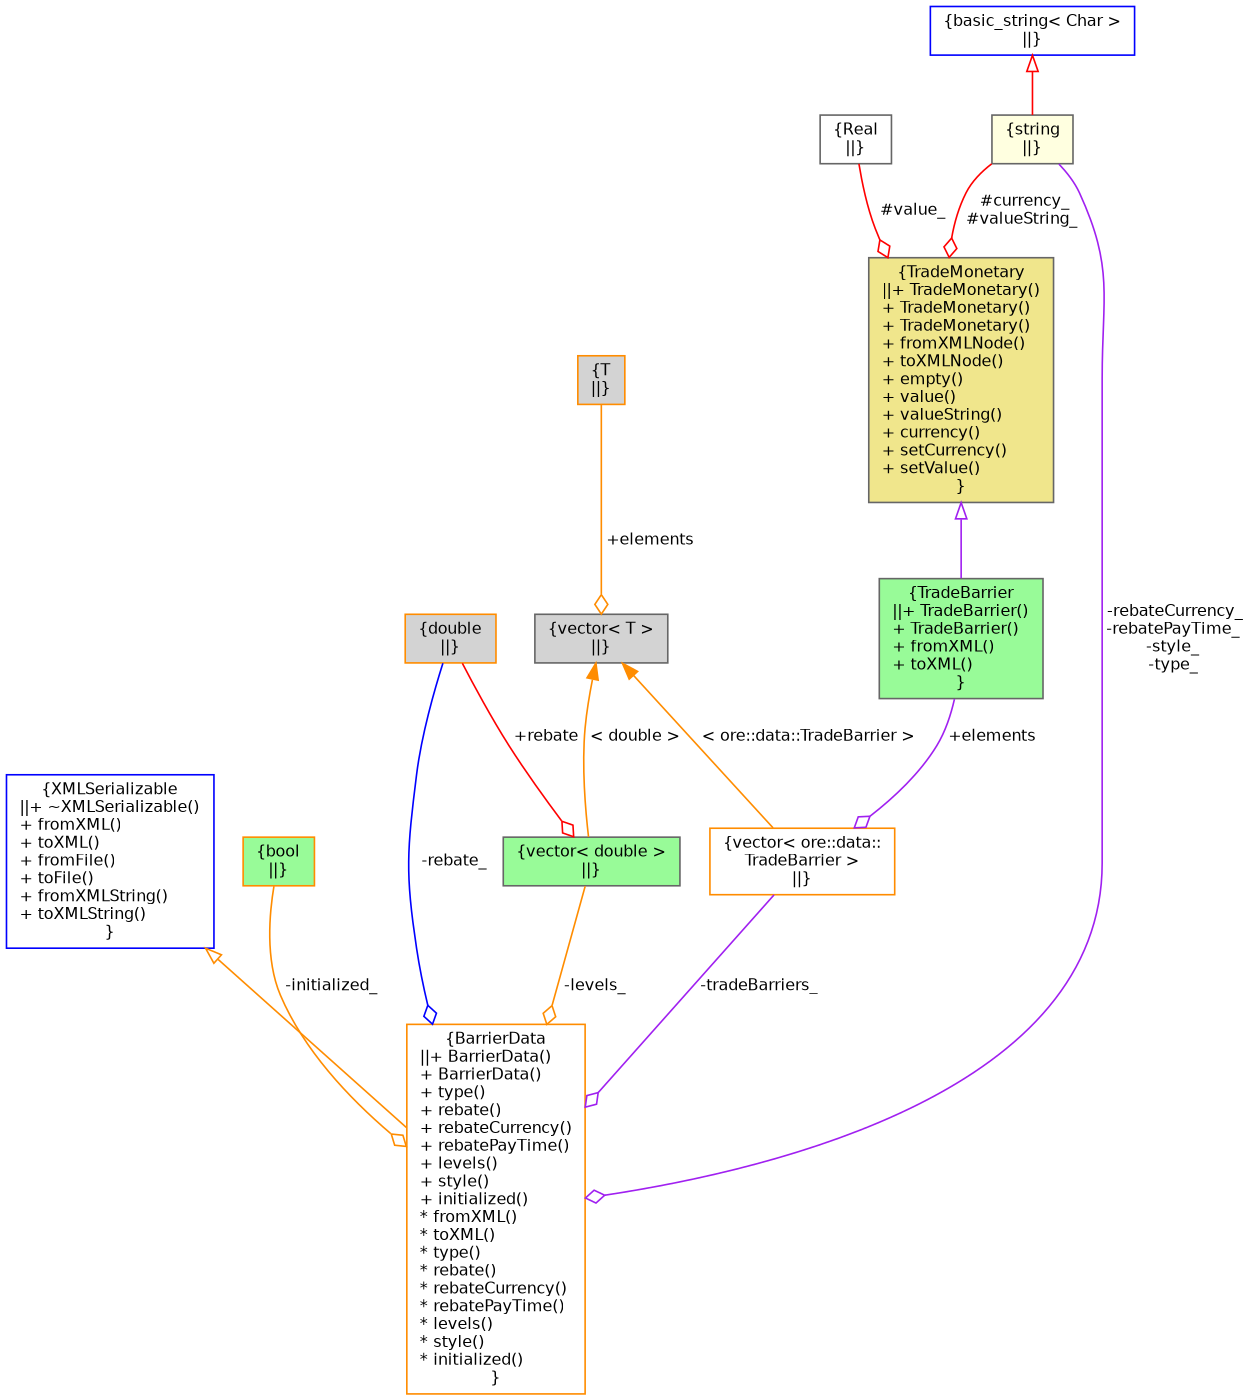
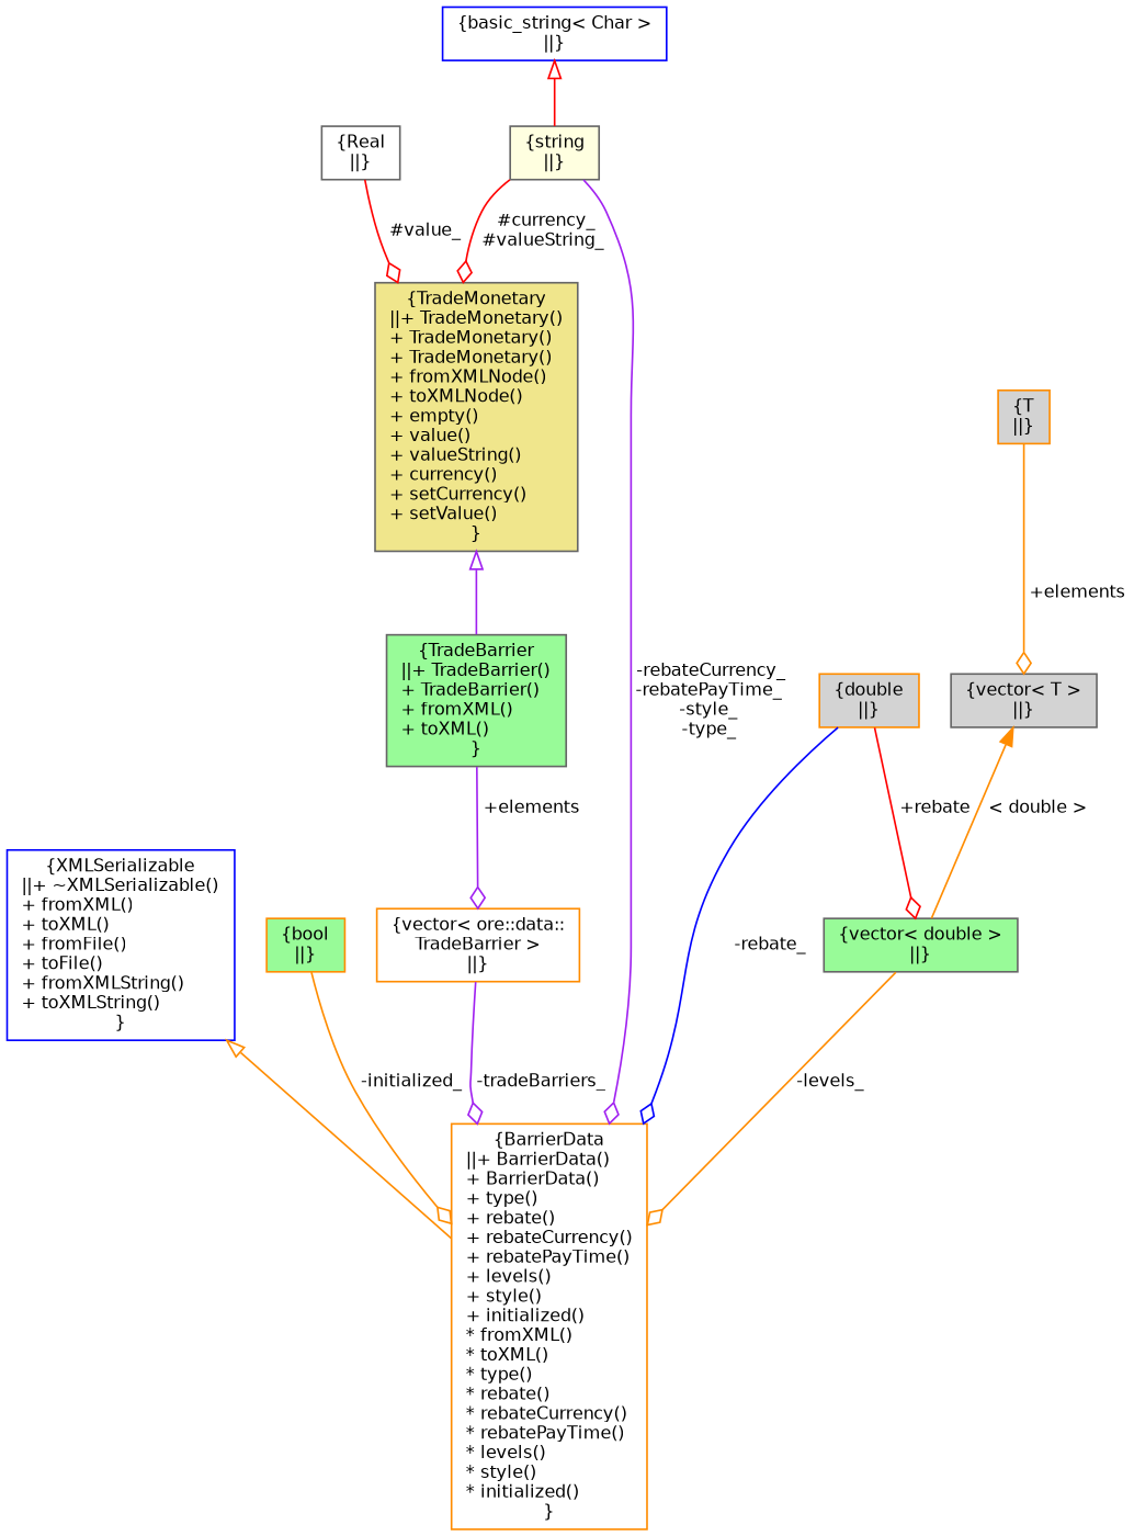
  digraph {
    node [color=gray40 fillcolor=white fontname=Helvetica fontsize=10 shape=box style=filled]
    edge [color=darkorange fontname=Helvetica fontsize=10 labelfontname=Helvetica labelfontsize=10 style=solid arrowhead=odiamond]
    n1 [color=darkorange fontcolor=black height=0.2 label="{BarrierData\n||+ BarrierData()\l+ BarrierData()\l+ type()\l+ rebate()\l+ rebateCurrency()\l+ rebatePayTime()\l+ levels()\l+ style()\l+ initialized()\l* fromXML()\l* toXML()\l* type()\l* rebate()\l* rebateCurrency()\l* rebatePayTime()\l* levels()\l* style()\l* initialized()\l}" width=0.4]
    n2 [color=blue height=0.2 label="{XMLSerializable\n||+ ~XMLSerializable()\l+ fromXML()\l+ toXML()\l+ fromFile()\l+ toFile()\l+ fromXMLString()\l+ toXMLString()\l}" width=0.4]
    n3 [color=darkorange fillcolor=palegreen height=0.2 label="{bool\n||}" width=0.4]
    n4 [fillcolor=lightyellow height=0.2 label="{string\n||}" width=0.4]
    n5 [fillcolor=khaki height=0.2 label="{TradeMonetary\n||+ TradeMonetary()\l+ TradeMonetary()\l+ TradeMonetary()\l+ fromXMLNode()\l+ toXMLNode()\l+ empty()\l+ value()\l+ valueString()\l+ currency()\l+ setCurrency()\l+ setValue()\l}" width=0.4]
    n6 [fillcolor=palegreen height=0.2 label="{TradeBarrier\n||+ TradeBarrier()\l+ TradeBarrier()\l+ fromXML()\l+ toXML()\l}" width=0.4]
    n7 [color=blue height=0.2 label="{basic_string\< Char \>\n||}" width=0.4]
    n8 [fillcolor=palegreen height=0.2 label="{vector\< double \>\n||}" width=0.4]
    n9 [color=darkorange fillcolor=lightgrey height=0.2 label="{double\n||}" width=0.4]
    n10 [fillcolor=lightgrey height=0.2 label="{vector\< T \>\n||}" width=0.4]
    n11 [color=darkorange height=0.2 label="{vector\< ore::data::\lTradeBarrier \>\n||}" width=0.4]
    n12 [color=darkorange fillcolor=lightgrey height=0.2 label="{T\n||}" width=0.4]
    n13 [height=0.2 label="{Real\n||}" width=0.4]
    n2 -> n1 [arrowtail=onormal dir=back arrowhead=""]
    n3 -> n1 [label=" -initialized_"]
    n4 -> n1 [color=purple label=" -rebateCurrency_\n-rebatePayTime_\n-style_\n-type_"]
    n4 -> n5 [color=red label=" #currency_\n#valueString_"]
    n5 -> n6 [arrowtail=onormal color=purple dir=back arrowhead=""]
    n6 -> n11 [color=purple label=" +elements"]
    n7 -> n4 [arrowtail=onormal color=red dir=back arrowhead=""]
    n8 -> n1 [label=" -levels_"]
    n9 -> n1 [color=blue label=" -rebate_"]
    n9 -> n8 [color=red label=" +rebate"]
    n10 -> n8 [dir=back label=" \< double \>" arrowhead=""]
-   n10 -> n11 [dir=back label=" \< ore::data::TradeBarrier \>" arrowhead=""]
    n11 -> n1 [color=purple label=" -tradeBarriers_"]
    n12 -> n10 [label=" +elements"]
    n13 -> n5 [color=red label=" #value_"]
  }
